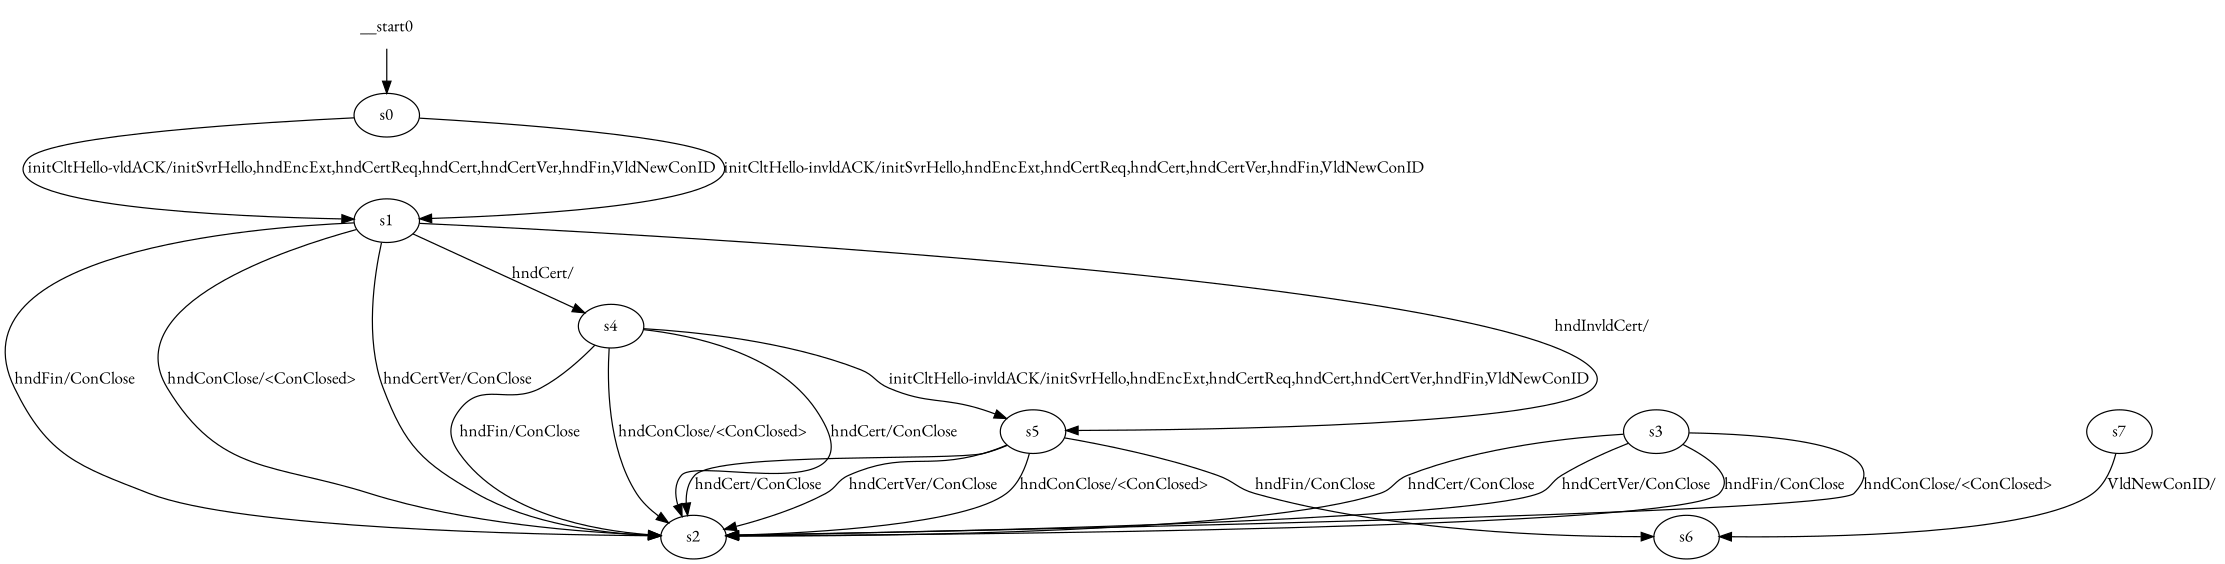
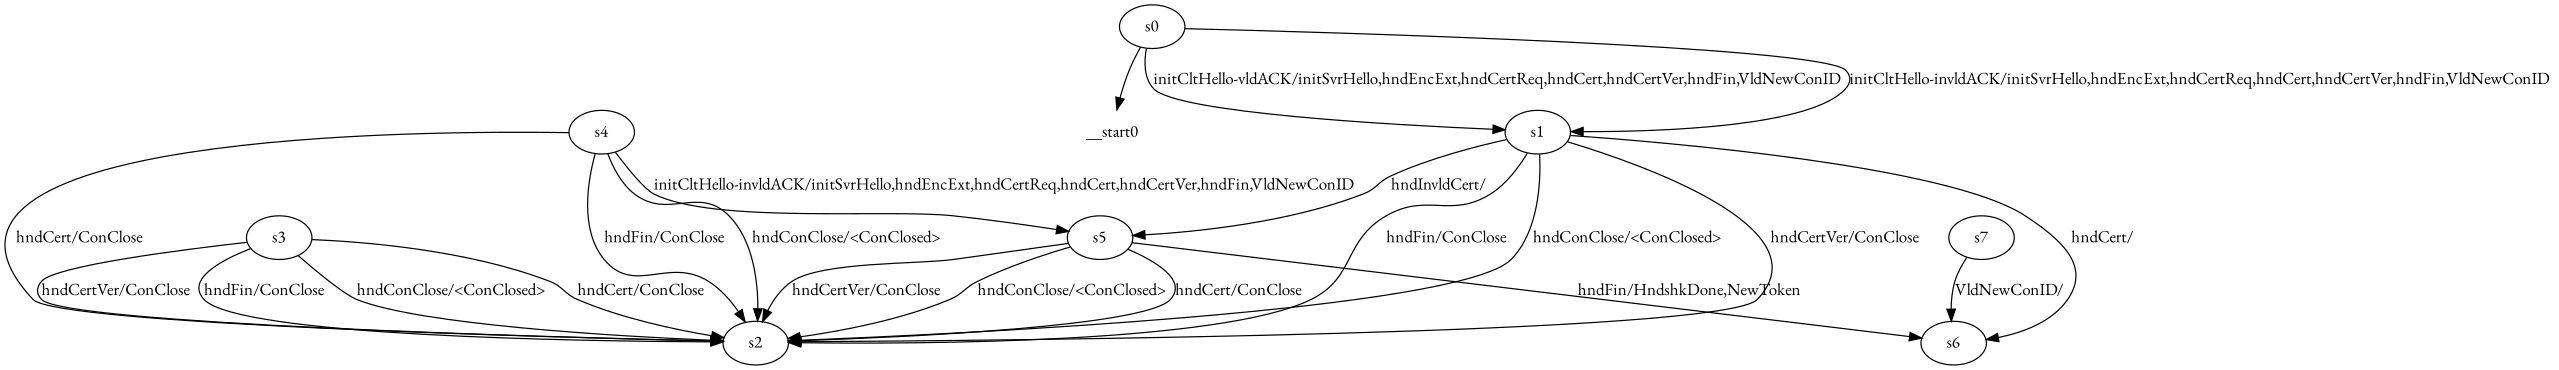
  digraph {
    fontname="EB Garamond"
    node [fontname="EB Garamond"]
    edge [fontname="EB Garamond"]
    n1 [label=s0]
    n2 [label=s1]
    n3 [label=s2]
    n4 [label=s4]
    n5 [label=s5]
    n6 [label=s3]
    n7 [label=s6]
    n8 [label=s7]
    __start0 [shape=none]
    n1 -> n2 [label="initCltHello-vldACK/initSvrHello,hndEncExt,hndCertReq,hndCert,hndCertVer,hndFin,VldNewConID "]
    n1 -> n2 [label="initCltHello-invldACK/initSvrHello,hndEncExt,hndCertReq,hndCert,hndCertVer,hndFin,VldNewConID "]
    n2 -> n3 [label="hndFin/ConClose "]
    n2 -> n3 [label="hndConClose/<ConClosed> "]
    n2 -> n3 [label="hndCertVer/ConClose "]
-   n2 -> n4 [label="hndCert/ "]
+   n2 -> n7 [label="hndCert/ "]
    n2 -> n5 [label="hndInvldCert/ "]
    n4 -> n3 [label="hndFin/ConClose "]
    n4 -> n3 [label="hndConClose/<ConClosed> "]
    n4 -> n3 [label="hndCert/ConClose "]
    n4 -> n5 [label="initCltHello-invldACK/initSvrHello,hndEncExt,hndCertReq,hndCert,hndCertVer,hndFin,VldNewConID "]
    n5 -> n3 [label="hndConClose/<ConClosed> "]
    n5 -> n3 [label="hndCert/ConClose "]
    n5 -> n3 [label="hndCertVer/ConClose "]
-   n5 -> n7 [label="hndFin/ConClose "]
+   n5 -> n7 [label="hndFin/HndshkDone,NewToken "]
    n6 -> n3 [label="hndFin/ConClose "]
    n6 -> n3 [label="hndConClose/<ConClosed> "]
    n6 -> n3 [label="hndCert/ConClose "]
    n6 -> n3 [label="hndCertVer/ConClose "]
    n8 -> n7 [label="VldNewConID/ "]
-   __start0 -> n1
+   n1 -> __start0
  }
